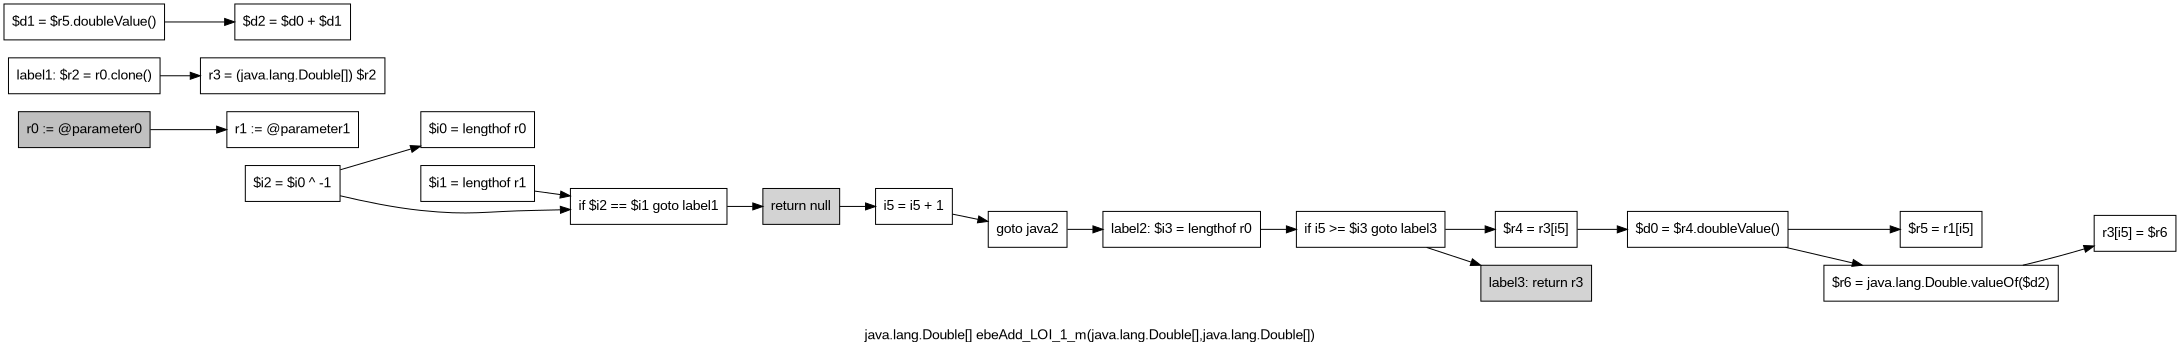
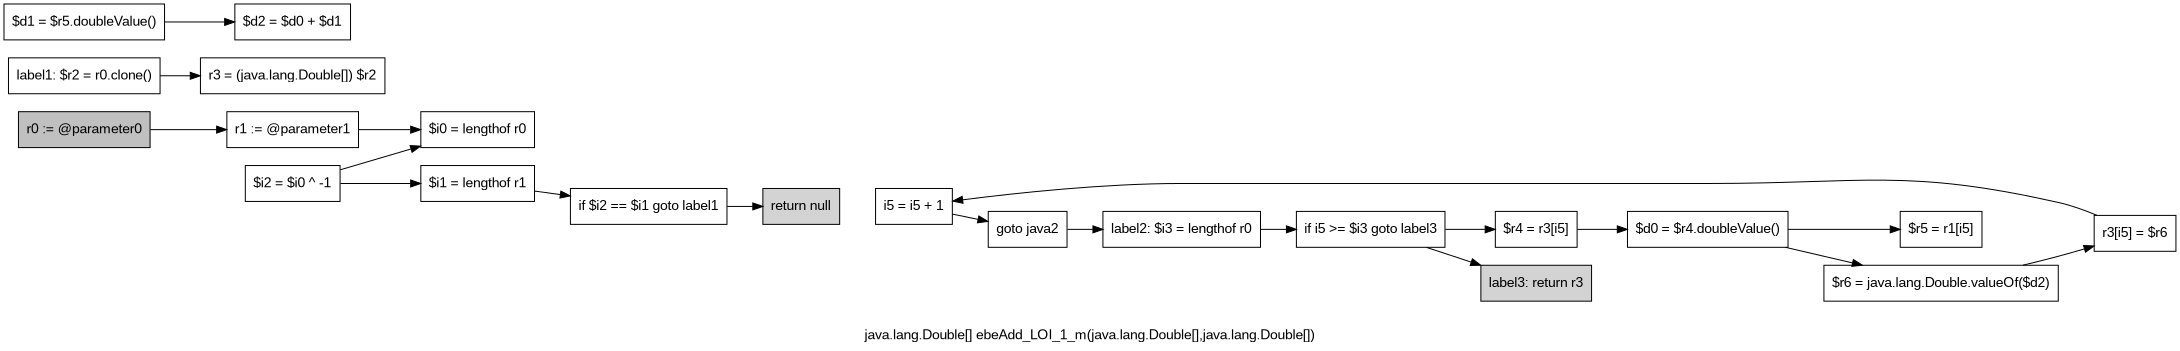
  digraph {
    fontname="Liberation Sans"
    label="java.lang.Double[] ebeAdd_LOI_1_m(java.lang.Double[],java.lang.Double[])"
    rankdir=LR
    node [fontname="Liberation Sans" shape=box]
    edge [fontname="Liberation Sans"]
    n1 [fillcolor=gray label="r0 := @parameter0" style=filled]
    n2 [label="r1 := @parameter1"]
    n3 [label="$i0 = lengthof r0"]
    n4 [label="$i2 = $i0 ^ -1"]
    n5 [label="$i1 = lengthof r1"]
    n6 [label="if $i2 == $i1 goto label1"]
    n7 [fillcolor=lightgray label="return null" style=filled]
    n8 [label="label1: $r2 = r0.clone()"]
    n9 [label="r3 = (java.lang.Double[]) $r2"]
    n10 [label="label2: $i3 = lengthof r0"]
    n11 [label="if i5 >= $i3 goto label3"]
    n12 [label="$r4 = r3[i5]"]
    n13 [fillcolor=lightgray label="label3: return r3" style=filled]
    n14 [label="$d0 = $r4.doubleValue()"]
    n15 [label="$r5 = r1[i5]"]
    n16 [label="$r6 = java.lang.Double.valueOf($d2)"]
    n17 [label="$d1 = $r5.doubleValue()"]
    n18 [label="$d2 = $d0 + $d1"]
    n19 [label="r3[i5] = $r6"]
    n20 [label="i5 = i5 + 1"]
    n21 [label="goto java2"]
    n1 -> n2
+   n2 -> n3
    n4 -> n3
-   n4 -> n6
+   n4 -> n5
    n5 -> n6
    n6 -> n7
    n8 -> n9
    n10 -> n11
    n11 -> n12
    n11 -> n13
    n12 -> n14
    n14 -> n15
    n14 -> n16
    n16 -> n19
    n17 -> n18
-   n7 -> n20
+   n19 -> n20
    n20 -> n21
    n21 -> n10
  }
